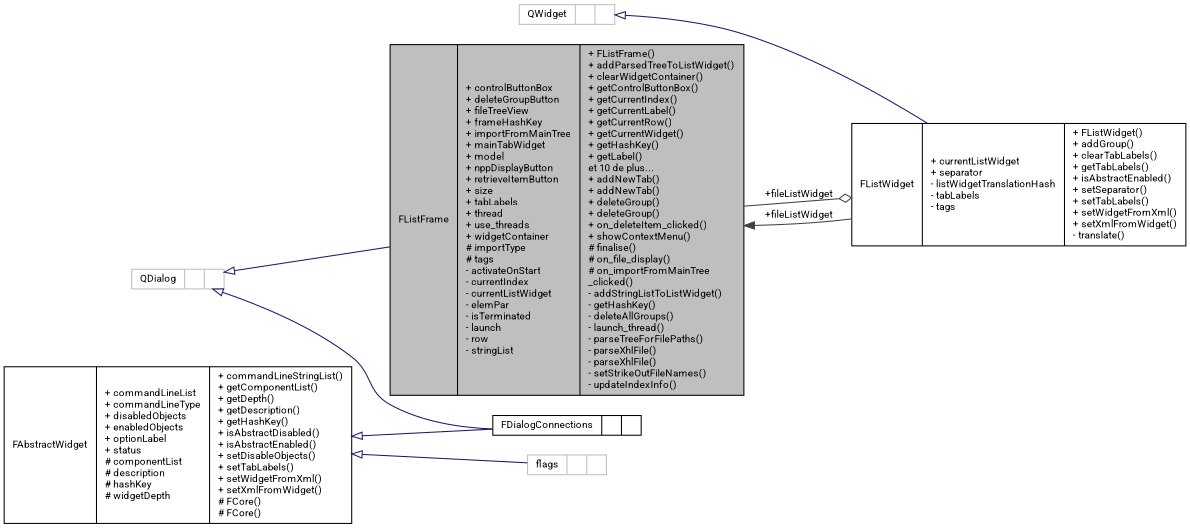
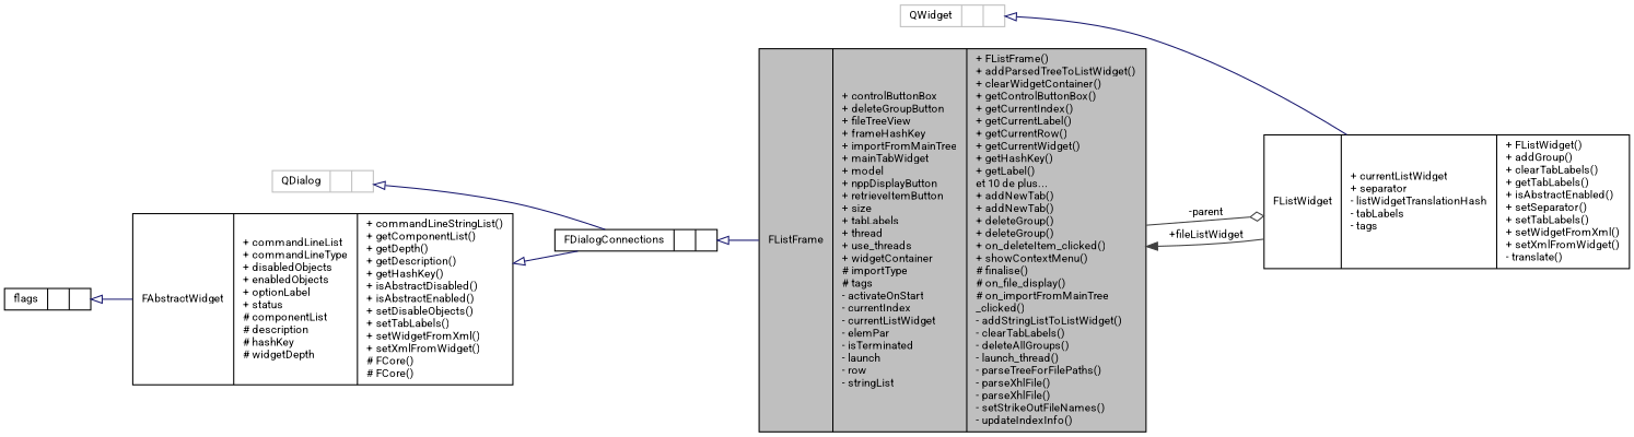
  digraph {
    fontname=Roboto
    rankdir=LR
    node [color=black fillcolor=white fontname=Roboto fontsize=10 shape=record style=filled]
    edge [color=midnightblue fontname=Roboto fontsize=10 labelfontname=Helvetica labelfontsize=10 style=solid arrowtail=onormal dir=back]
-   n1 [fillcolor=grey75 fontcolor=black height=0.2 label="{FListFrame\n|+ controlButtonBox\l+ deleteGroupButton\l+ fileTreeView\l+ frameHashKey\l+ importFromMainTree\l+ mainTabWidget\l+ model\l+ nppDisplayButton\l+ retrieveItemButton\l+ size\l+ tabLabels\l+ thread\l+ use_threads\l+ widgetContainer\l# importType\l# tags\l- activateOnStart\l- currentIndex\l- currentListWidget\l- elemPar\l- isTerminated\l- launch\l- row\l- stringList\l|+ FListFrame()\l+ addParsedTreeToListWidget()\l+ clearWidgetContainer()\l+ getControlButtonBox()\l+ getCurrentIndex()\l+ getCurrentLabel()\l+ getCurrentRow()\l+ getCurrentWidget()\l+ getHashKey()\l+ getLabel()\let 10 de plus...\l+ addNewTab()\l+ addNewTab()\l+ deleteGroup()\l+ deleteGroup()\l+ on_deleteItem_clicked()\l+ showContextMenu()\l# finalise()\l# on_file_display()\l# on_importFromMainTree\l_clicked()\l- addStringListToListWidget()\l- getHashKey()\l- deleteAllGroups()\l- launch_thread()\l- parseTreeForFilePaths()\l- parseXhlFile()\l- parseXhlFile()\l- setStrikeOutFileNames()\l- updateIndexInfo()\l}" width=0.4]
+   n1 [fillcolor=grey75 fontcolor=black height=0.2 label="{FListFrame\n|+ controlButtonBox\l+ deleteGroupButton\l+ fileTreeView\l+ frameHashKey\l+ importFromMainTree\l+ mainTabWidget\l+ model\l+ nppDisplayButton\l+ retrieveItemButton\l+ size\l+ tabLabels\l+ thread\l+ use_threads\l+ widgetContainer\l# importType\l# tags\l- activateOnStart\l- currentIndex\l- currentListWidget\l- elemPar\l- isTerminated\l- launch\l- row\l- stringList\l|+ FListFrame()\l+ addParsedTreeToListWidget()\l+ clearWidgetContainer()\l+ getControlButtonBox()\l+ getCurrentIndex()\l+ getCurrentLabel()\l+ getCurrentRow()\l+ getCurrentWidget()\l+ getHashKey()\l+ getLabel()\let 10 de plus...\l+ addNewTab()\l+ addNewTab()\l+ deleteGroup()\l+ deleteGroup()\l+ on_deleteItem_clicked()\l+ showContextMenu()\l# finalise()\l# on_file_display()\l# on_importFromMainTree\l_clicked()\l- addStringListToListWidget()\l- clearTabLabels()\l- deleteAllGroups()\l- launch_thread()\l- parseTreeForFilePaths()\l- parseXhlFile()\l- parseXhlFile()\l- setStrikeOutFileNames()\l- updateIndexInfo()\l}" width=0.4]
    n2 [height=0.2 label="{FListWidget\n|+ currentListWidget\l+ separator\l- listWidgetTranslationHash\l- tabLabels\l- tags\l|+ FListWidget()\l+ addGroup()\l+ clearTabLabels()\l+ getTabLabels()\l+ isAbstractEnabled()\l+ setSeparator()\l+ setTabLabels()\l+ setWidgetFromXml()\l+ setXmlFromWidget()\l- translate()\l}" width=0.4]
    n3 [height=0.2 label="{FDialogConnections\n||}" width=0.4]
    n4 [color=grey75 height=0.2 label="{QDialog\n||}" width=0.4]
    n5 [color=grey75 height=0.2 label="{QWidget\n||}" width=0.4]
    n6 [height=0.2 label="{FAbstractWidget\n|+ commandLineList\l+ commandLineType\l+ disabledObjects\l+ enabledObjects\l+ optionLabel\l+ status\l# componentList\l# description\l# hashKey\l# widgetDepth\l|+ commandLineStringList()\l+ getComponentList()\l+ getDepth()\l+ getDescription()\l+ getHashKey()\l+ isAbstractDisabled()\l+ isAbstractEnabled()\l+ setDisableObjects()\l+ setTabLabels()\l+ setWidgetFromXml()\l+ setXmlFromWidget()\l# FCore()\l# FCore()\l}" width=0.4]
-   n7 [color=grey75 height=0.2 label="{flags\n||}" width=0.4]
-   n1 -> n2 [arrowhead=odiamond color=grey25 label=" +fileListWidget" arrowtail="" dir=""]
+   n7 [height=0.2 label="{flags\n||}" width=0.4]
+   n1 -> n2 [arrowhead=odiamond color=grey25 label=" -parent" arrowtail="" dir=""]
    n2 -> n1 [arrowhead=normal color=grey25 label=" +fileListWidget" arrowtail="" dir=""]
-   n4 -> n1
+   n3 -> n1
    n4 -> n3
    n5 -> n2
    n6 -> n3
-   n6 -> n7
+   n7 -> n6
  }
